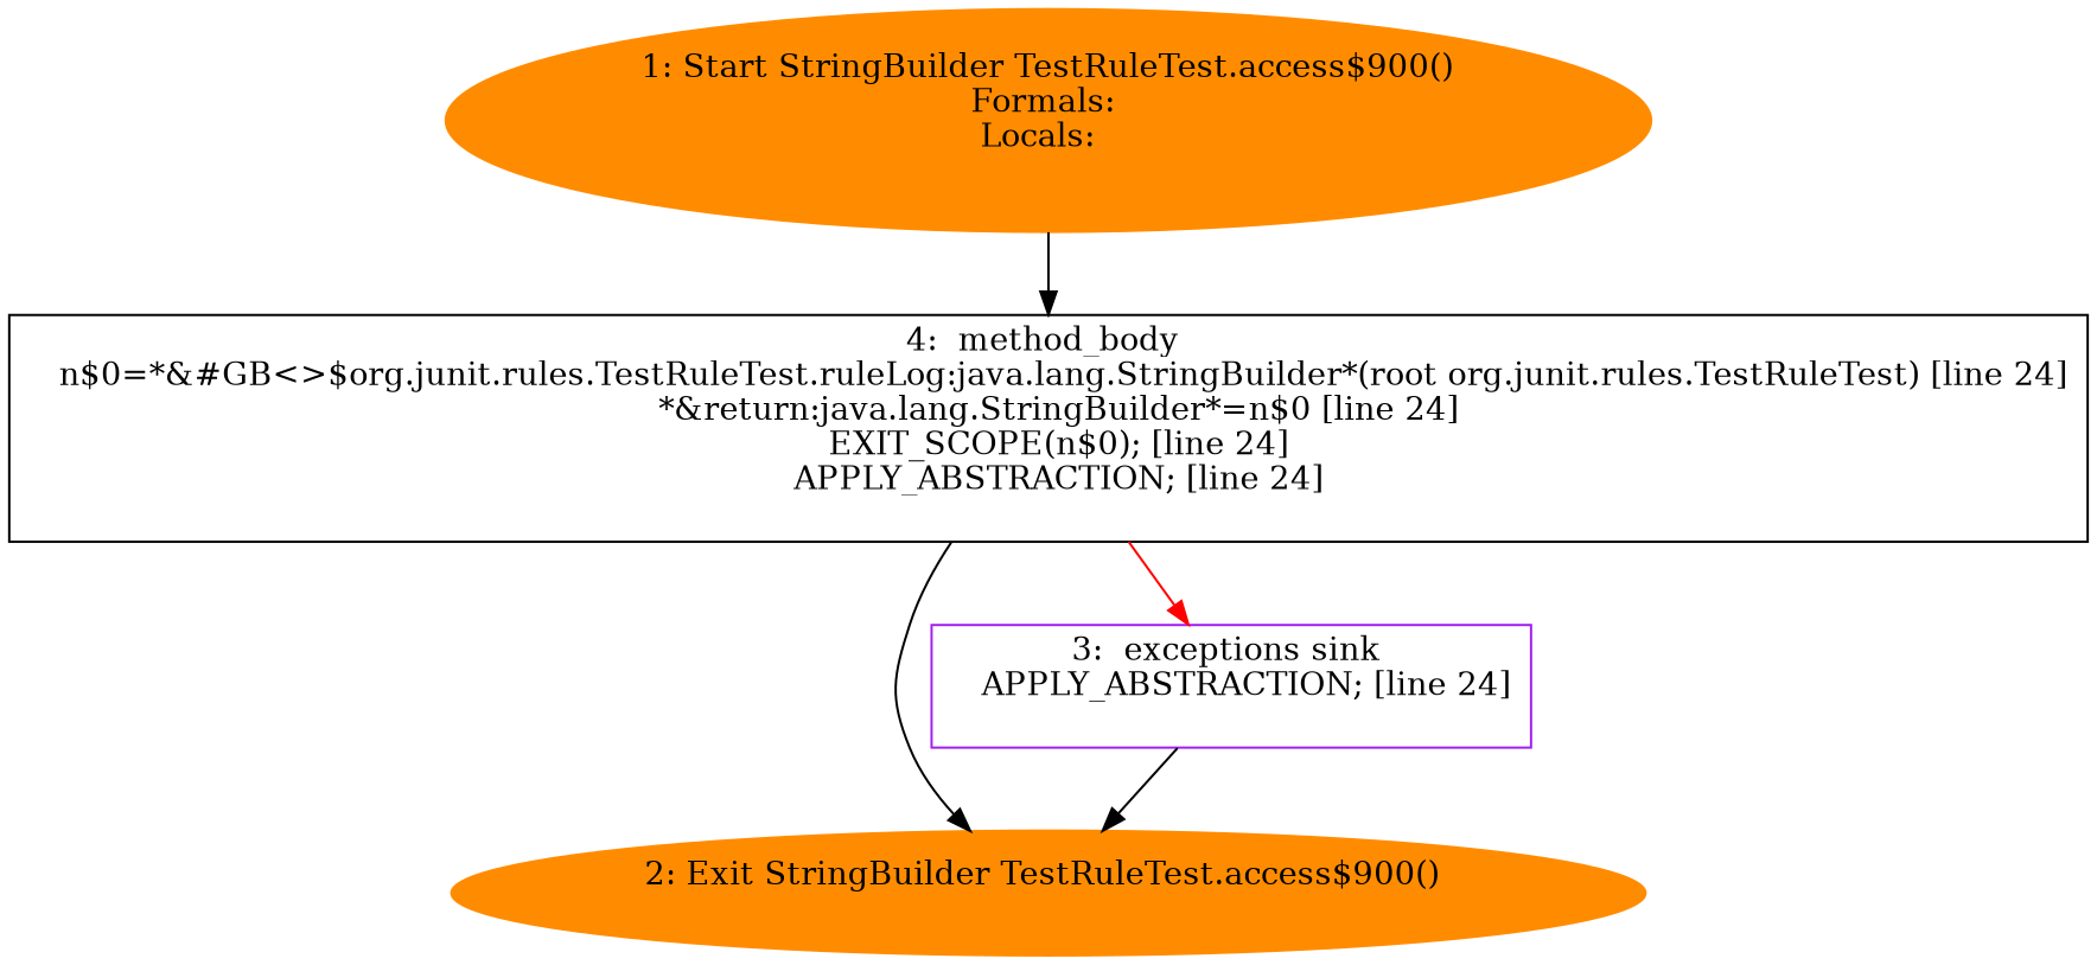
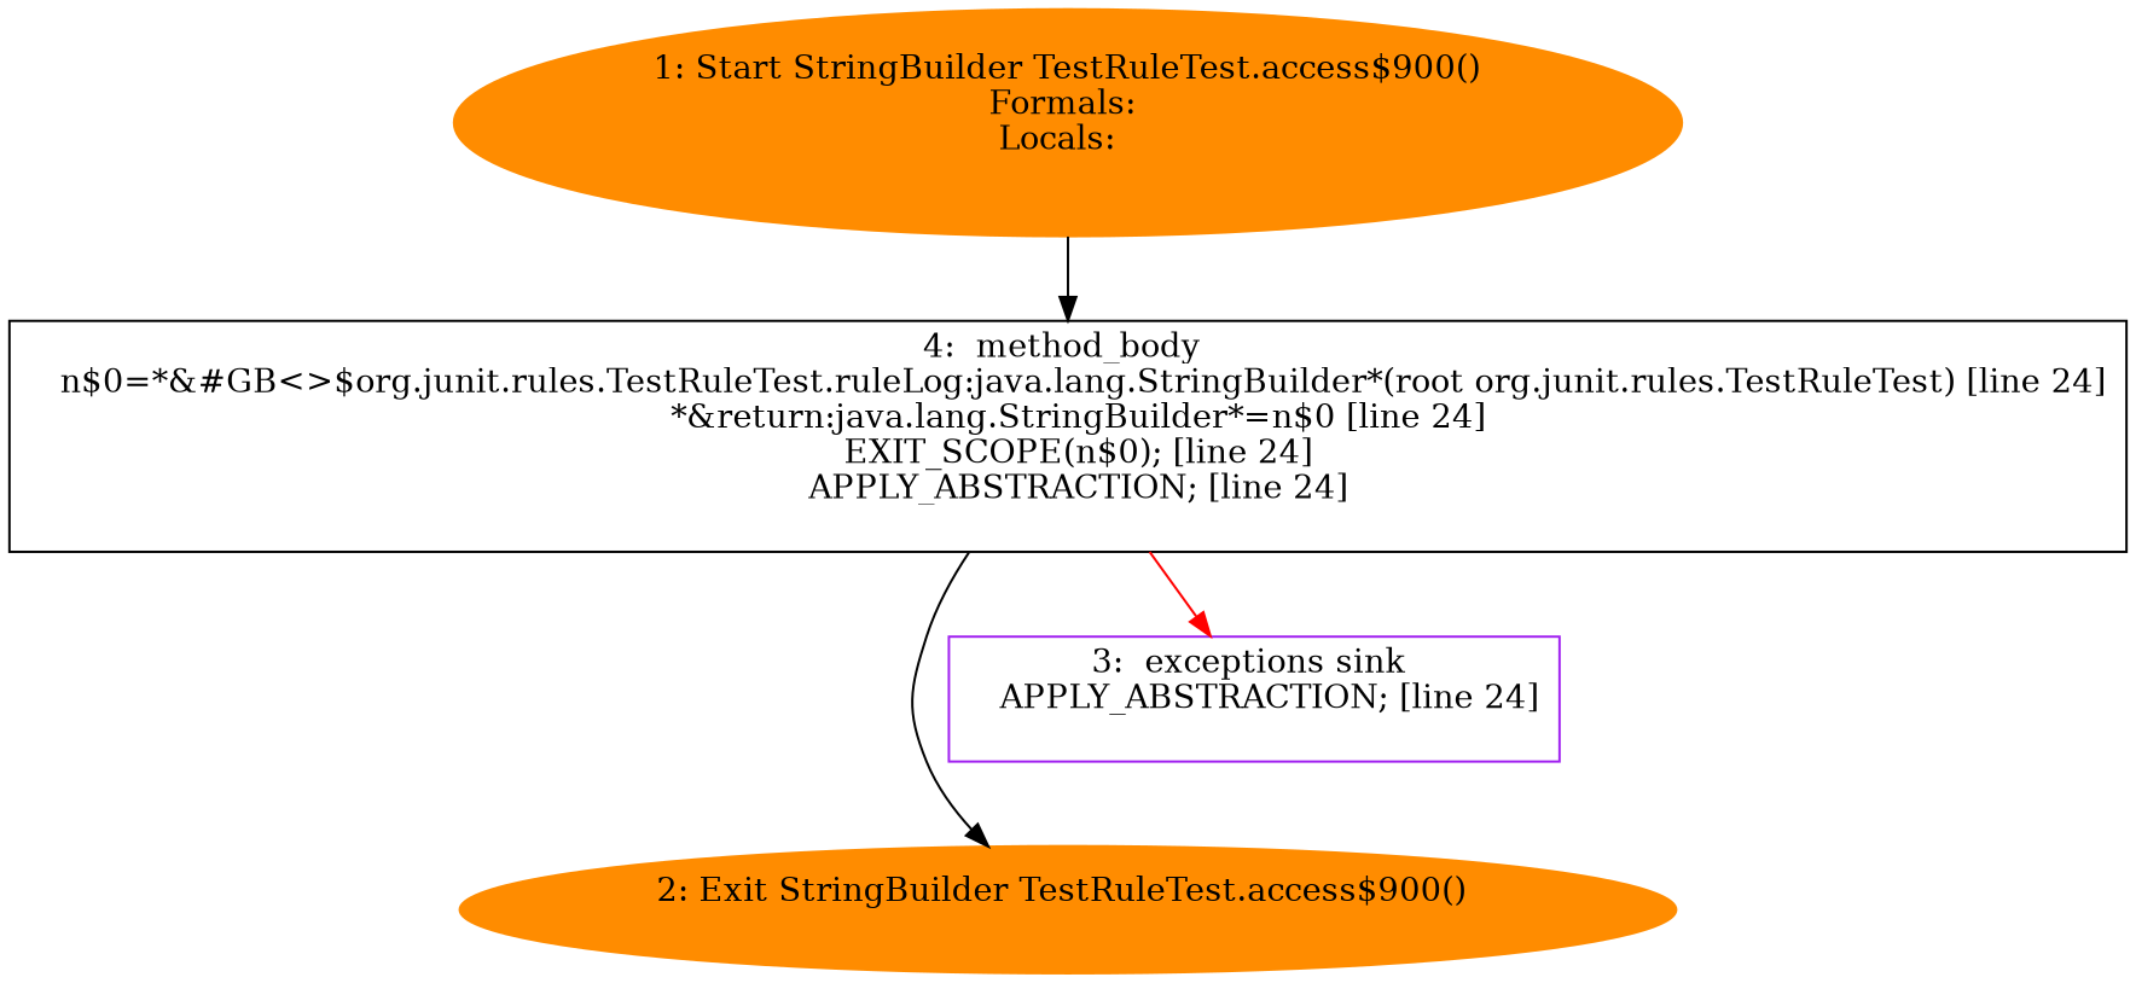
  digraph {
    node [color=darkorange]
    n1 [label="1: Start StringBuilder TestRuleTest.access$900()\nFormals: \nLocals:  \n  " style=filled]
    n2 [label="4:  method_body \n   n$0=*&#GB<>$org.junit.rules.TestRuleTest.ruleLog:java.lang.StringBuilder*(root org.junit.rules.TestRuleTest) [line 24]\n  *&return:java.lang.StringBuilder*=n$0 [line 24]\n  EXIT_SCOPE(n$0); [line 24]\n  APPLY_ABSTRACTION; [line 24]\n " shape=box color=black]
    n3 [label="2: Exit StringBuilder TestRuleTest.access$900() \n  " style=filled]
    n4 [label="3:  exceptions sink \n   APPLY_ABSTRACTION; [line 24]\n " shape=box color=purple]
    n1 -> n2
    n2 -> n3
    n2 -> n4 [color=red]
-   n4 -> n3
  }
